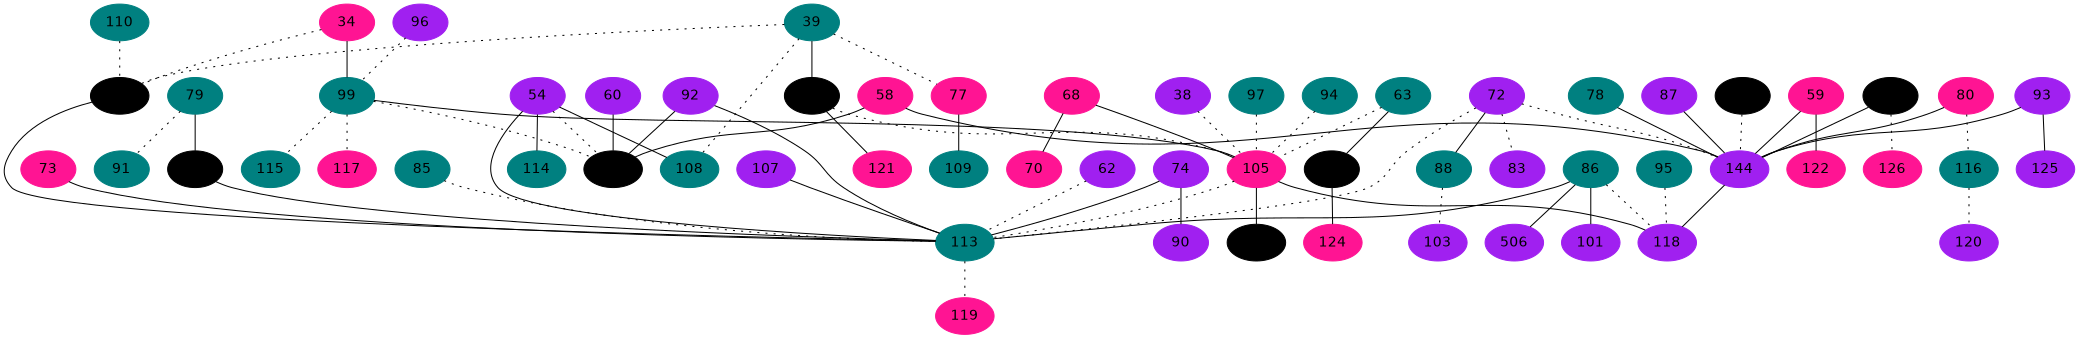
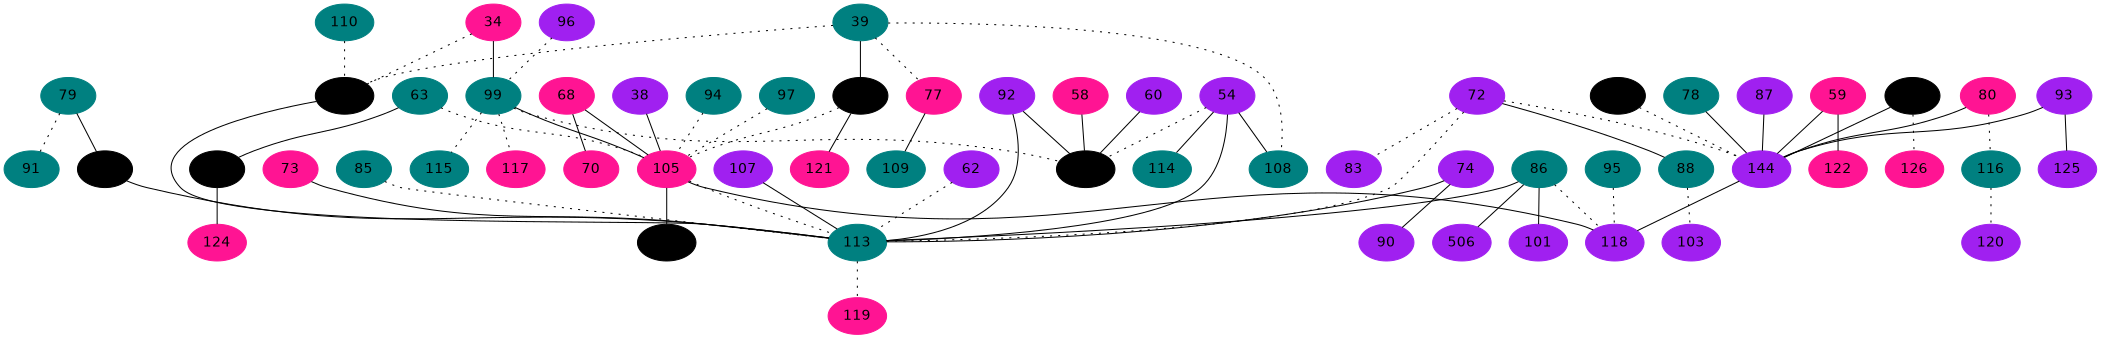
  graph {
    fontname="DejaVu Sans"
    node [color=purple fontname="DejaVu Sans" style=filled]
    edge [fontname="DejaVu Sans" style=solid]
    34 [color=deeppink super="+28"]
    99 [color=teal super="+62+65+6"]
    112 [color=black super="+45+102+100"]
    105 [color=deeppink super="+53+4+57"]
    123 [color=black super="+20+31+37+76"]
    115 [color=teal]
    117 [color=deeppink]
    113 [color=teal super="+17+16+42+75"]
    118 [super="+66"]
    111 [color=black super="+22"]
    38
    39 [color=teal super="+26"]
    43 [color=black super="+7"]
    77 [color=deeppink]
    108 [color=teal super="+27+44"]
    121 [color=deeppink]
    109 [color=teal]
    n18 [label=144 super="+50+46"]
    51 [color=black]
    54
    114 [color=teal]
    119 [color=deeppink]
    58 [color=deeppink super="+19"]
    59 [color=deeppink]
    122 [color=deeppink]
    60
    63 [color=teal]
    84 [color=black]
    124 [color=deeppink]
    n30 [label=62]
    67 [color=black]
    126 [color=deeppink]
    68 [color=deeppink]
    70 [color=deeppink]
    72 [super="+48"]
    83
    88 [color=teal]
    103
    73 [color=deeppink]
    74
    90
    78 [color=teal]
    82 [color=black super="+29"]
    79 [color=teal]
    91 [color=teal]
    80 [color=deeppink]
    116 [color=teal]
    120
    85 [color=teal]
    86 [color=teal super="+10+30"]
    101
    n52 [label=506]
    87
    92
    93 [super="+81"]
    125
    94 [color=teal]
    95 [color=teal]
    96
    97 [color=teal super="+49"]
    107
    110 [color=teal]
    34 -- 99 [weight=3]
    34 -- 112 [style=dotted]
    99 -- 105
    99 -- 123 [style=dotted]
    99 -- 115 [style=dotted]
    99 -- 117 [style=dotted]
    112 -- 113
    105 -- 113 [style=dotted weight=2]
    105 -- 118
    105 -- 111
    113 -- 119 [style=dotted]
-   38 -- 105 [style=dotted weight=3]
+   38 -- 105 [weight=3]
    39 -- 112 [style=dotted]
    39 -- 43 [weight=2]
    39 -- 77 [style=dotted]
    39 -- 108 [style=dotted]
    43 -- 105 [style=dotted]
    43 -- 121
    77 -- 109
    n18 -- 118
    51 -- n18 [style=dotted]
    54 -- 123 [style=dotted]
    54 -- 113
    54 -- 108
    54 -- 114
    58 -- 123
-   58 -- n18
    59 -- n18
    59 -- 122
    60 -- 123
    63 -- 105 [style=dotted]
    63 -- 84
    84 -- 124
    n30 -- 113 [style=dotted]
    67 -- n18
    67 -- 126 [style=dotted]
    68 -- 105
    68 -- 70
    72 -- 113 [style=dotted]
    72 -- n18 [style=dotted]
    72 -- 83 [style=dotted]
    72 -- 88
    88 -- 103 [style=dotted]
    73 -- 113
    74 -- 113
    74 -- 90
    78 -- n18
    82 -- 113
    79 -- 82
    79 -- 91 [style=dotted]
    80 -- n18
    80 -- 116 [style=dotted]
    116 -- 120 [style=dotted]
    85 -- 113 [style=dotted]
    86 -- 113 [weight=2]
    86 -- 118 [style=dotted]
    86 -- 101
    86 -- n52
    87 -- n18
    92 -- 123
    92 -- 113
    93 -- n18
    93 -- 125
    94 -- 105 [style=dotted]
    95 -- 118 [style=dotted]
    96 -- 99 [style=dotted]
    97 -- 105 [style=dotted]
    107 -- 113
    110 -- 112 [style=dotted]
  }
